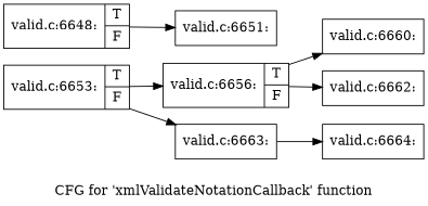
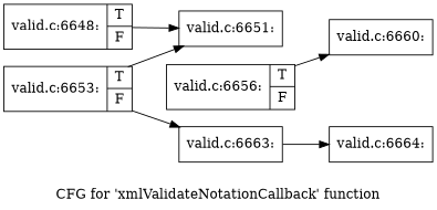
  digraph {
    label="CFG for 'xmlValidateNotationCallback' function"
    rankdir=LR
    node [shape=record]
    n1 [label="{valid.c:6648:|{<s0>T|<s1>F}}"]
    n2 [label="{valid.c:6651:}"]
    n3 [label="{valid.c:6664:}"]
    n4 [label="{valid.c:6653:|{<s0>T|<s1>F}}"]
    n5 [label="{valid.c:6656:|{<s0>T|<s1>F}}"]
    n6 [label="{valid.c:6663:}"]
    n7 [label="{valid.c:6660:}"]
-   n8 [label="{valid.c:6662:}"]
    n1 -> n2
-   n4 -> n5
+   n4 -> n2
    n4 -> n6
    n5 -> n7
-   n5 -> n8
    n6 -> n3
  }
